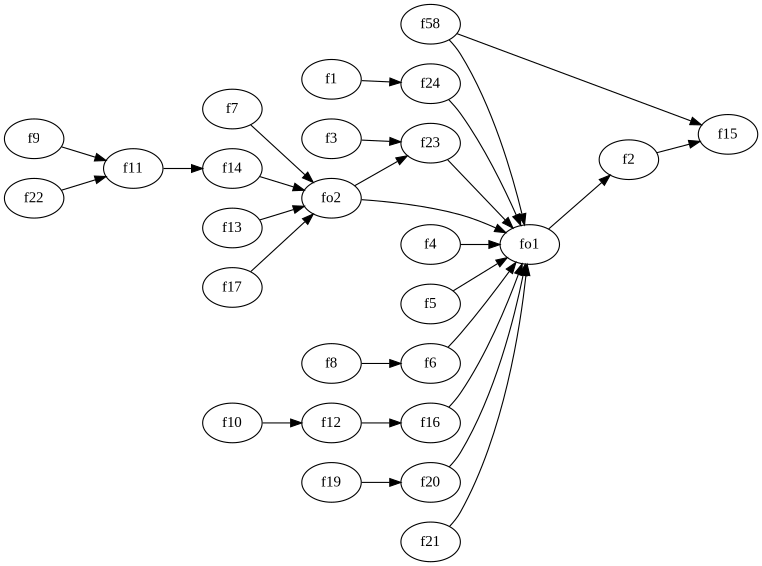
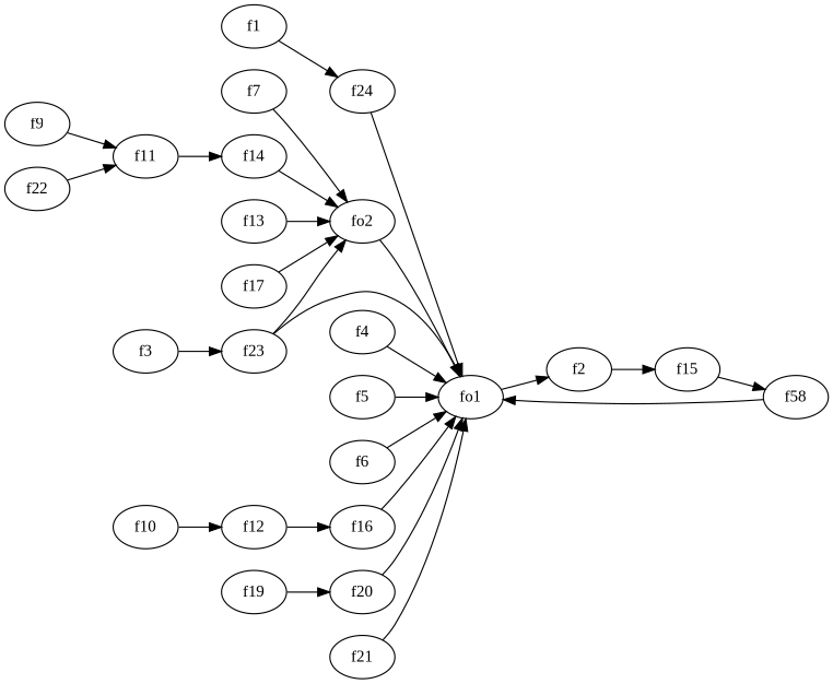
  strict digraph {
    fontname="Liberation Serif"
    rankdir=LR
    node [fontname="Liberation Serif"]
    edge [fontname="Liberation Serif" weight=2]
    f1
    f24
    fo1
    f2
    f15
    n6 [label=f58]
    f3
    f23
    fo2
    f4
    f5
    f6
    f7
-   f8
    f9
    f11
    f14
    f10
    f12
    f16
    f13
    f17
    f19
    f20
    f21
    f22
    f1 -> f24
    f24 -> fo1
    fo1 -> f2
    f2 -> f15
-   n6 -> f15
+   f15 -> n6
    n6 -> fo1
    f3 -> f23
    f23 -> fo1
-   fo2 -> f23
+   f23 -> fo2
    fo2 -> fo1
    f4 -> fo1
    f5 -> fo1
    f6 -> fo1
    f7 -> fo2
-   f8 -> f6
    f9 -> f11
    f11 -> f14
    f14 -> fo2
    f10 -> f12
    f12 -> f16
    f16 -> fo1
    f13 -> fo2
    f17 -> fo2
    f19 -> f20
    f20 -> fo1
    f21 -> fo1
    f22 -> f11
  }
